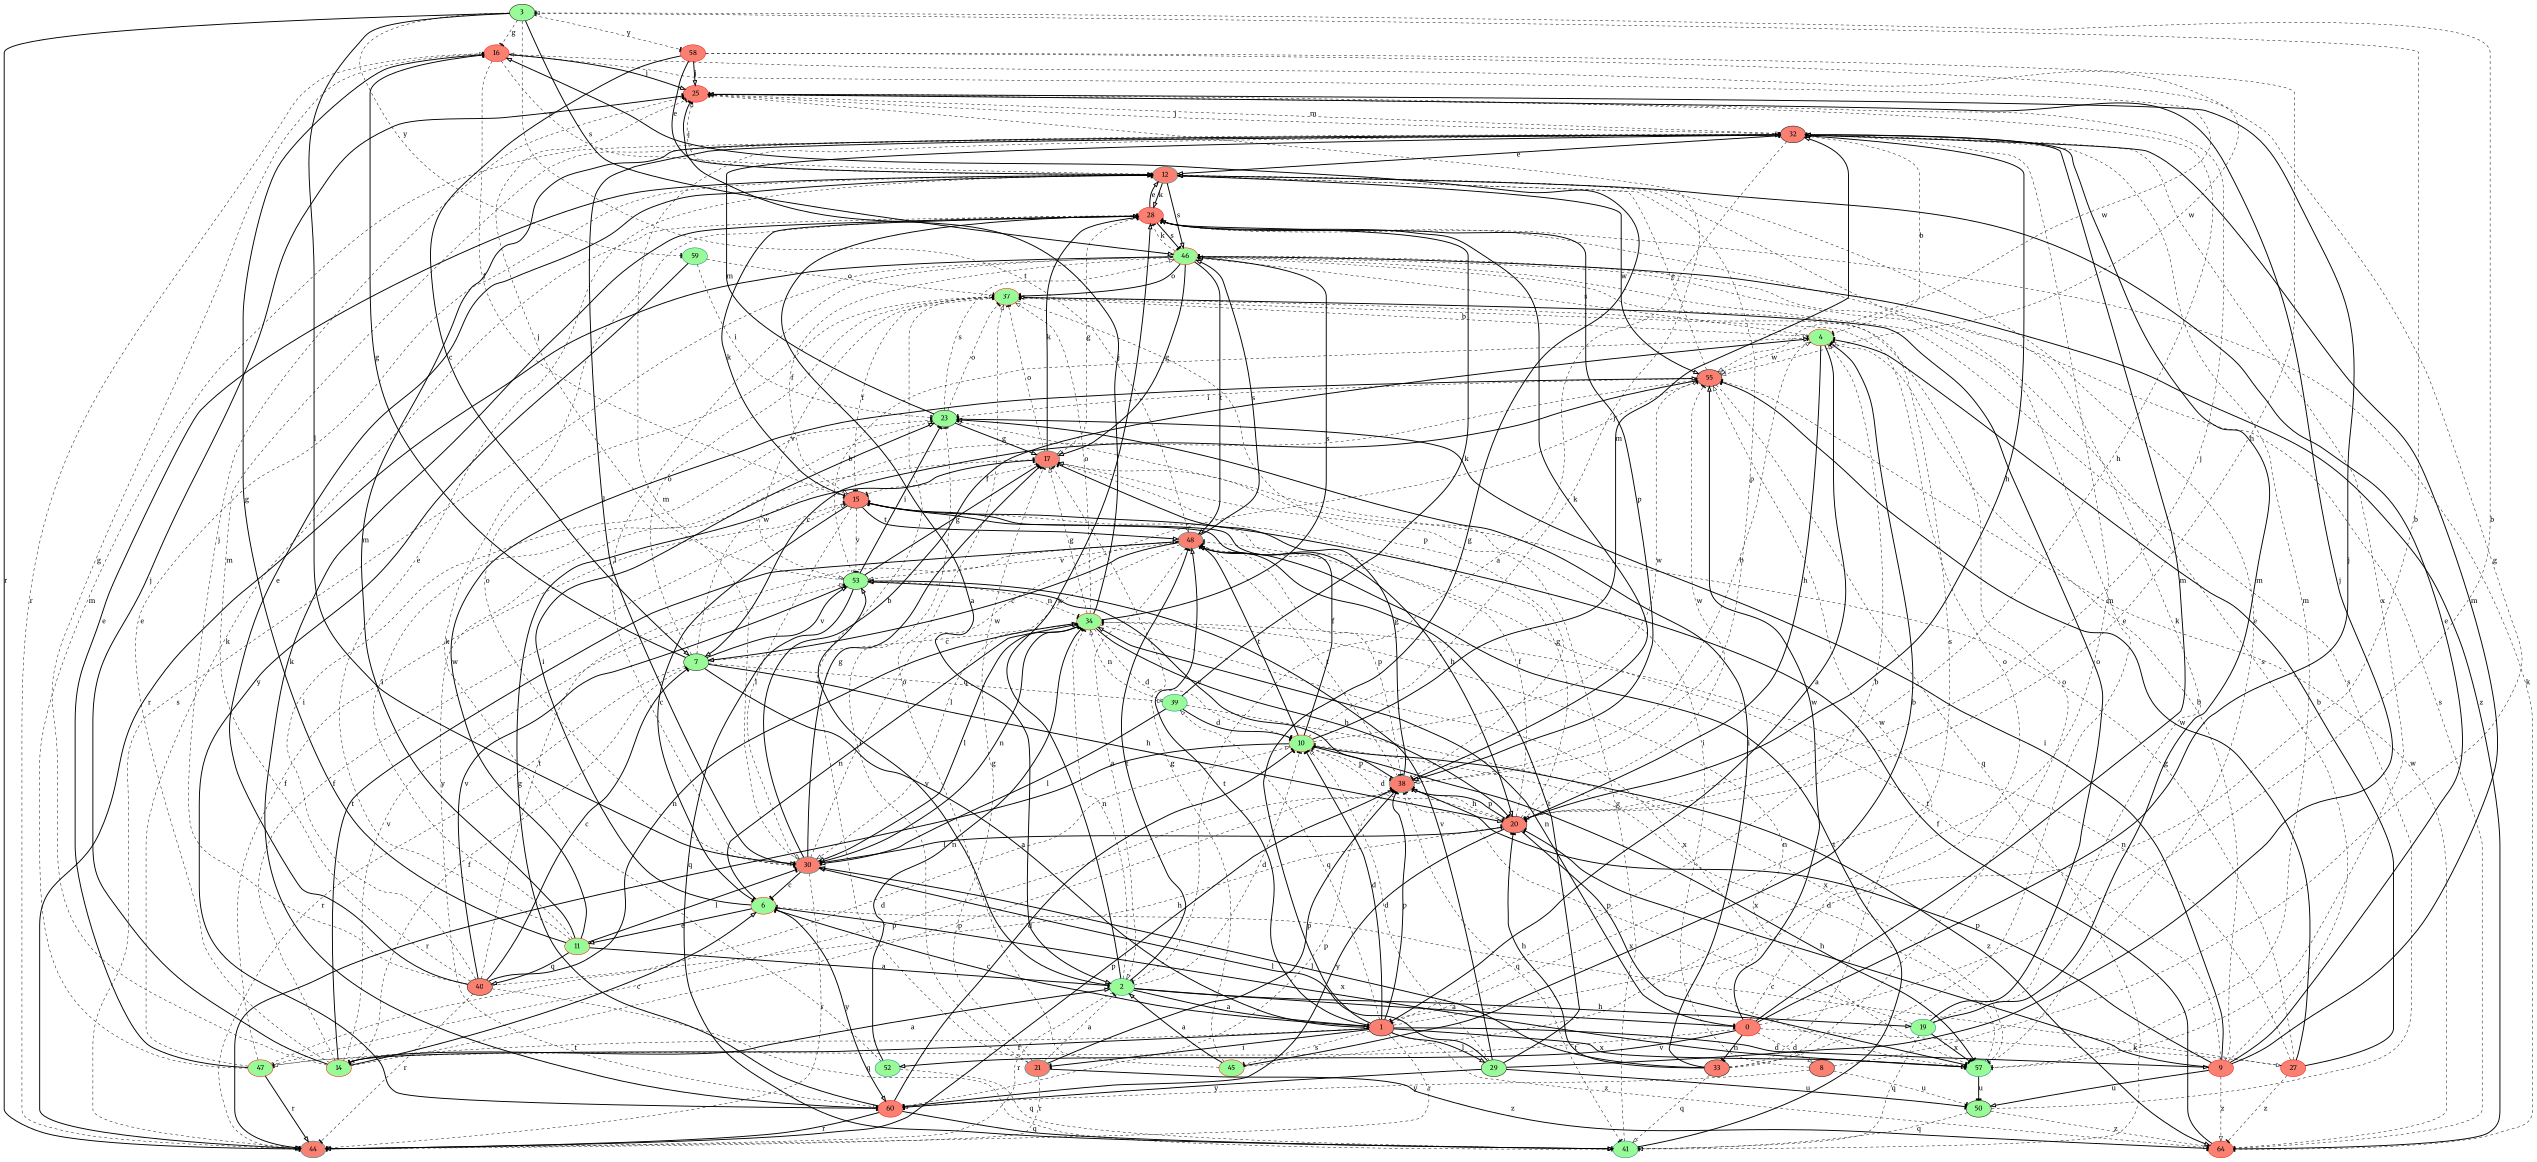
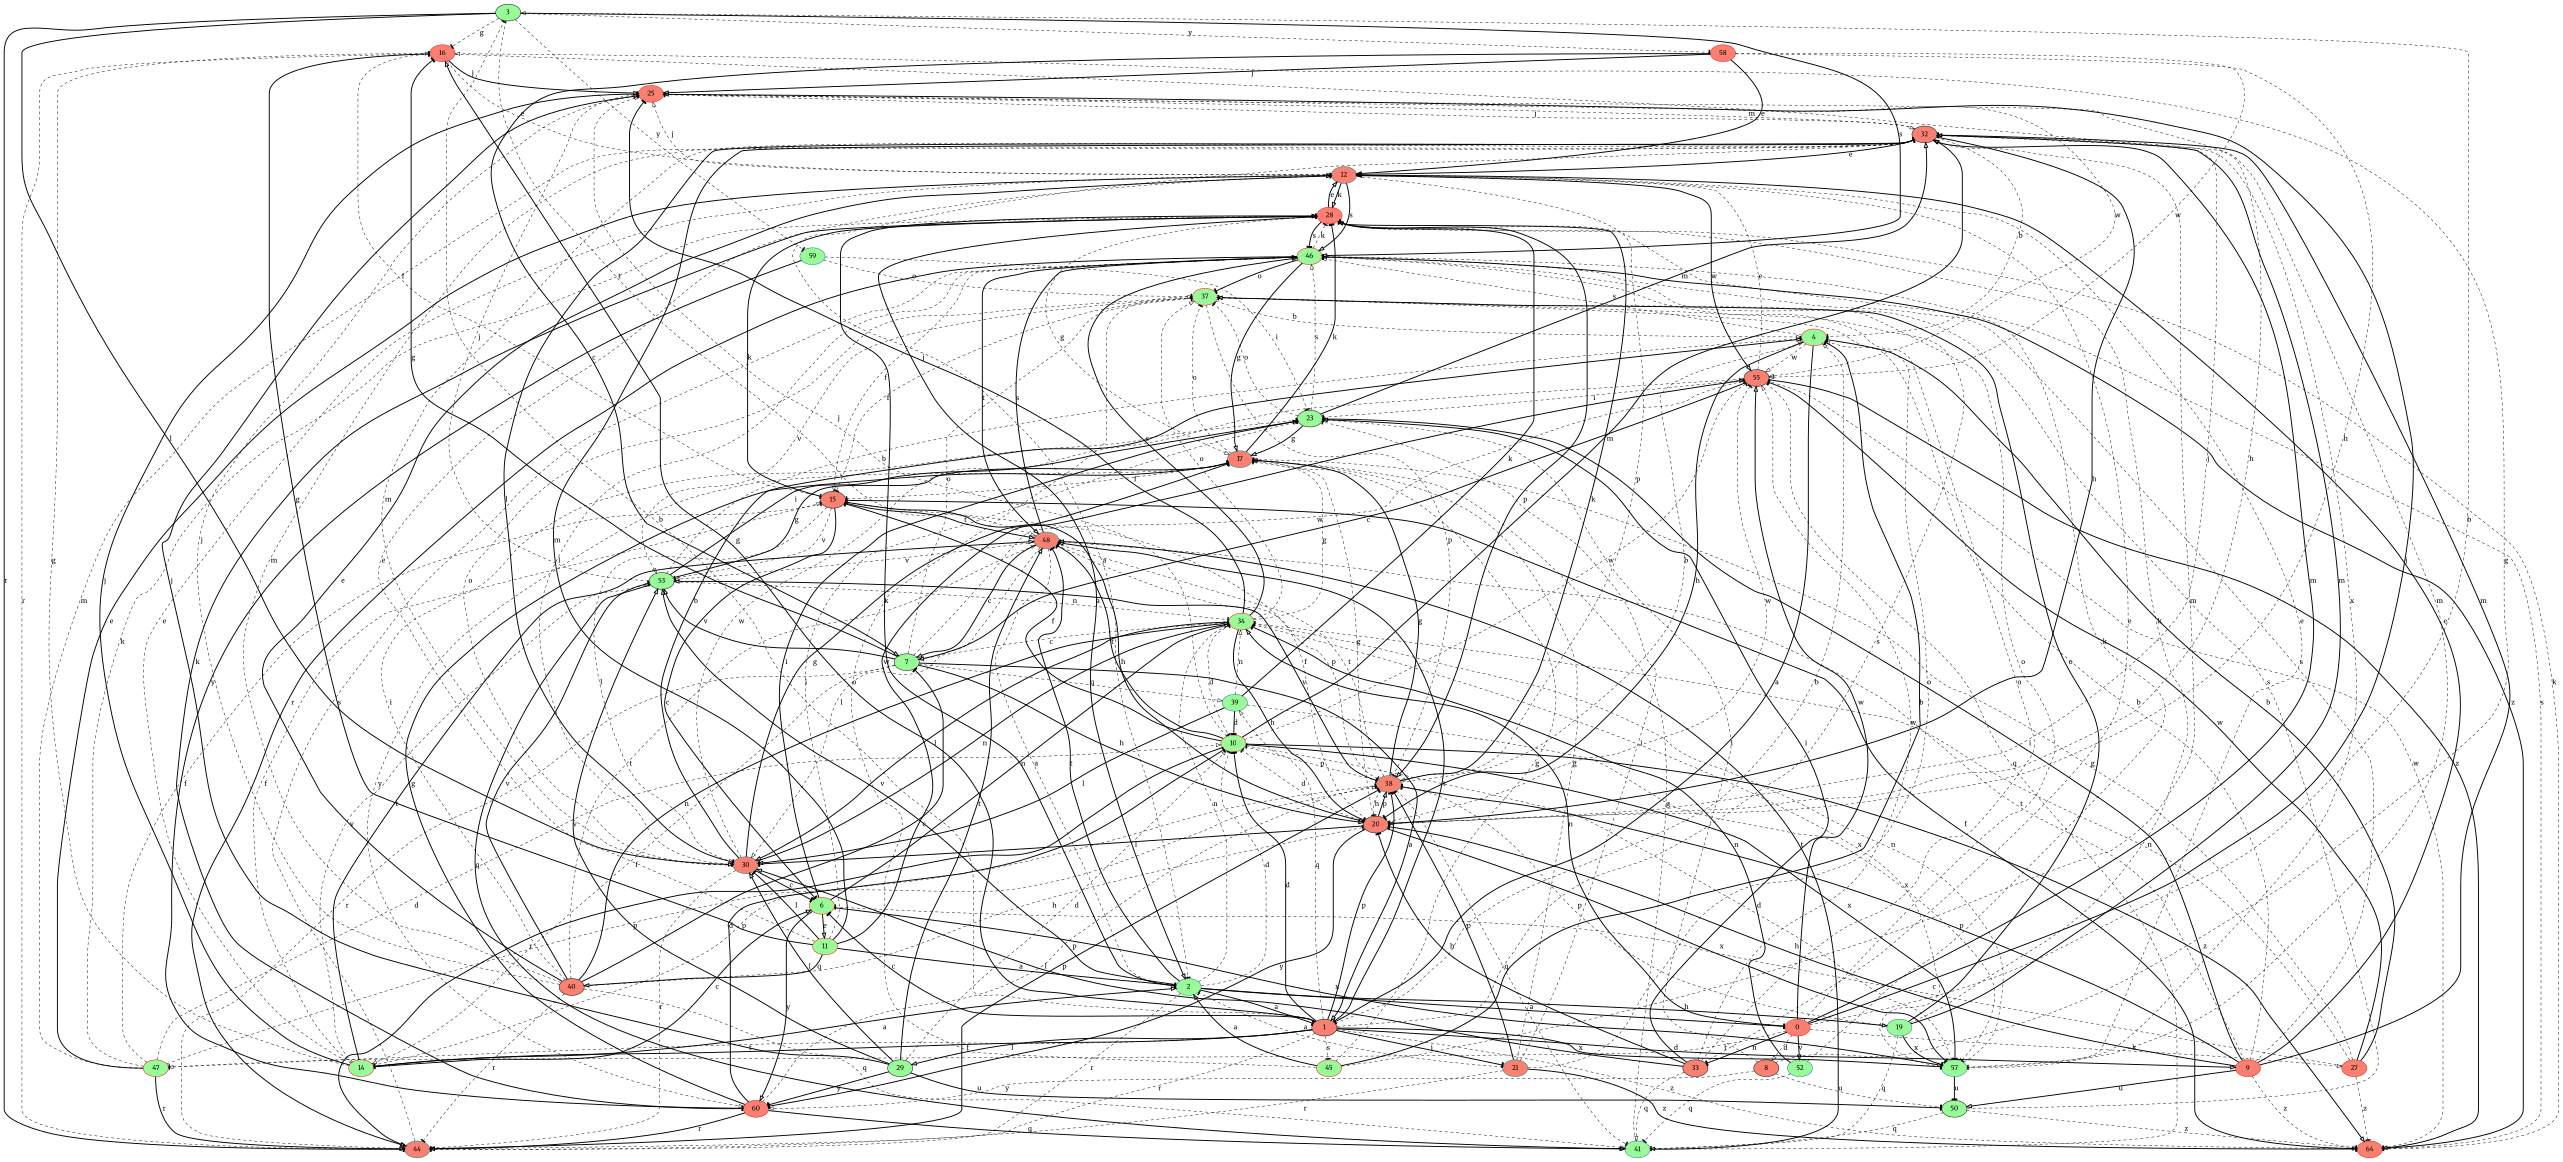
  strict digraph {
    fontname=Merriweather
    node [color=red fillcolor=salmon fontname=Merriweather style=filled]
    edge [arrowhead=onormal fontname=Merriweather style=dashed]
    3 [color=black fillcolor=palegreen]
    0
    8 [color=black]
    25
    27
    32 [color=black]
    33 [color=black]
    34 [fillcolor=palegreen]
    37 [fillcolor=palegreen]
    47 [fillcolor=palegreen]
    52 [color=teal fillcolor=palegreen]
    55 [color=black]
    16
    44 [color=teal]
    46 [fillcolor=palegreen]
    48 [color=teal]
    30 [color=teal]
    58
    59 [color=teal fillcolor=palegreen]
    23 [color=black fillcolor=palegreen]
    60
    50 [color=black fillcolor=palegreen]
    20 [color=black]
    4 [fillcolor=palegreen]
    6 [fillcolor=palegreen]
    64
    17 [color=teal]
    57 [color=teal fillcolor=palegreen]
    2 [color=teal fillcolor=palegreen]
    12 [color=teal]
    41 [color=teal fillcolor=palegreen]
    10 [fillcolor=palegreen]
    7 [color=black fillcolor=palegreen]
    38 [color=teal]
    53 [color=black fillcolor=palegreen]
    15 [color=black]
    28
    1 [color=black]
    9
    14 [fillcolor=palegreen]
    21 [color=teal]
    29 [color=black fillcolor=palegreen]
    39 [color=teal fillcolor=palegreen]
    45 [fillcolor=palegreen]
    11 [fillcolor=palegreen]
    19 [color=teal fillcolor=palegreen]
    40 [color=black]
    3 -> 16 [arrowhead=tee label=g]
    3 -> 44 [arrowhead=tee label=r style=bold]
    3 -> 46 [label=s style=bold]
    3 -> 48 [label=t]
    3 -> 30 [label=l style=bold]
    3 -> 58 [arrowhead=tee label=y]
    3 -> 59 [arrowhead=tee label=y]
    0 -> 3 [label=b]
    0 -> 8 [label=d]
    0 -> 25 [label=j style=bold]
    0 -> 27 [label=k]
    0 -> 32 [label=m style=bold]
    0 -> 33 [arrowhead=tee label=n style=bold]
    0 -> 34 [label=n style=bold]
    0 -> 37 [arrowhead=tee label=o]
    0 -> 47 [arrowhead=tee label=t]
    0 -> 52 [label=v style=bold]
    0 -> 55 [label=w style=bold]
    8 -> 16 [label=g]
    8 -> 23 [label=i]
    8 -> 60 [label=y]
    8 -> 50 [arrowhead=tee label=u]
    25 -> 32 [label=m]
    25 -> 20 [label=h]
    27 -> 34 [arrowhead=tee label=n]
    27 -> 55 [arrowhead=tee label=w style=bold]
    27 -> 4 [arrowhead=tee label=b style=bold]
    27 -> 6 [arrowhead=tee label=c]
    27 -> 64 [arrowhead=tee label=z]
    27 -> 17 [label=g]
    32 -> 25 [arrowhead=tee label=j]
    32 -> 30 [arrowhead=tee label=l style=bold]
    32 -> 20 [arrowhead=tee label=h style=bold]
    32 -> 4 [arrowhead=tee label=b]
    32 -> 57 [arrowhead=tee label=x]
    32 -> 2 [arrowhead=tee label=a]
    32 -> 12 [label=e style=bold]
    33 -> 37 [arrowhead=tee label=o]
    33 -> 55 [label=w]
    33 -> 30 [label=l style=bold]
    33 -> 23 [label=i style=bold]
    33 -> 20 [arrowhead=tee label=h style=bold]
    33 -> 12 [label=e]
    33 -> 41 [label=q]
    34 -> 25 [arrowhead=tee label=j style=bold]
    34 -> 37 [label=o]
    34 -> 46 [label=s style=bold]
    34 -> 30 [label=l style=bold]
    34 -> 20 [arrowhead=tee label=h style=bold]
    34 -> 17 [label=g]
    34 -> 57 [arrowhead=tee label=x]
    34 -> 10 [arrowhead=tee label=d]
    34 -> 7 [label=c]
    37 -> 4 [label=b]
    37 -> 38 [arrowhead=tee label=p]
    37 -> 53 [label=v]
    37 -> 15 [arrowhead=tee label=f]
    47 -> 32 [arrowhead=tee label=m]
    47 -> 44 [label=r style=bold]
    47 -> 12 [arrowhead=tee label=e style=bold]
    47 -> 10 [label=d]
    47 -> 38 [arrowhead=tee label=p]
    47 -> 15 [arrowhead=tee label=f]
    47 -> 28 [label=k]
    52 -> 34 [arrowhead=tee label=n style=bold]
    52 -> 41 [arrowhead=tee label=q]
    52 -> 28 [label=k]
    55 -> 23 [arrowhead=tee label=i]
+   55 -> 64 [label=z style=bold]
    55 -> 12 [label=e]
    55 -> 41 [label=q]
    55 -> 7 [label=c style=bold]
    16 -> 25 [label=j style=bold]
    16 -> 55 [label=w]
    16 -> 44 [arrowhead=tee label=r]
    16 -> 12 [label=e]
    16 -> 15 [arrowhead=tee label=f]
    44 -> 46 [label=s]
    44 -> 38 [arrowhead=tee label=p style=bold]
    46 -> 37 [arrowhead=tee label=o style=bold]
    46 -> 44 [label=r style=bold]
    46 -> 48 [label=t style=bold]
    46 -> 30 [arrowhead=tee label=l]
    46 -> 64 [arrowhead=tee label=z style=bold]
    46 -> 17 [label=g style=bold]
    46 -> 15 [label=f]
    46 -> 28 [arrowhead=tee label=k]
    48 -> 46 [label=s style=bold]
    48 -> 30 [label=l]
    48 -> 2 [label=a]
    48 -> 7 [label=c style=bold]
    48 -> 38 [arrowhead=tee label=p]
    48 -> 53 [label=v]
    30 -> 32 [arrowhead=tee label=m]
    30 -> 34 [arrowhead=tee label=n style=bold]
    30 -> 37 [arrowhead=tee label=o]
    30 -> 55 [label=w]
    30 -> 44 [label=r]
    30 -> 4 [label=b style=bold]
    30 -> 6 [arrowhead=tee label=c style=bold]
    30 -> 17 [arrowhead=tee label=g style=bold]
    58 -> 25 [label=j style=bold]
    58 -> 55 [label=w]
    58 -> 20 [label=h]
    58 -> 12 [label=e style=bold]
    58 -> 7 [label=c style=bold]
    59 -> 37 [arrowhead=tee label=o]
    59 -> 23 [arrowhead=tee label=i]
    59 -> 60 [arrowhead=tee label=y style=bold]
    23 -> 32 [label=m style=bold]
    23 -> 37 [arrowhead=tee label=o]
    23 -> 46 [label=s]
    23 -> 17 [label=g style=bold]
    60 -> 44 [label=r style=bold]
    60 -> 17 [arrowhead=tee label=g style=bold]
    60 -> 41 [label=q style=bold]
    60 -> 10 [arrowhead=tee label=d style=bold]
    60 -> 38 [arrowhead=tee label=p]
    60 -> 28 [arrowhead=tee label=k style=bold]
    50 -> 46 [arrowhead=tee label=s]
    50 -> 64 [arrowhead=tee label=z]
    50 -> 41 [label=q]
    20 -> 25 [arrowhead=tee label=j]
    20 -> 55 [arrowhead=tee label=w]
    20 -> 30 [arrowhead=tee label=l style=bold]
    20 -> 60 [arrowhead=tee label=y style=bold]
    20 -> 17 [label=g]
    20 -> 57 [arrowhead=tee label=x style=bold]
    20 -> 10 [arrowhead=tee label=d]
    20 -> 38 [label=p style=bold]
    20 -> 15 [arrowhead=tee label=f]
    4 -> 55 [label=w]
    4 -> 46 [label=s]
    4 -> 20 [arrowhead=tee label=h style=bold]
    4 -> 1 [arrowhead=tee label=a style=bold]
    6 -> 34 [label=n style=bold]
    6 -> 23 [label=i style=bold]
    6 -> 60 [label=y style=bold]
    6 -> 57 [label=x style=bold]
    6 -> 11 [label=e style=bold]
    64 -> 55 [arrowhead=tee label=w]
    64 -> 46 [arrowhead=tee label=s]
    64 -> 15 [arrowhead=tee label=f style=bold]
    64 -> 28 [arrowhead=tee label=k]
    17 -> 37 [arrowhead=tee label=o]
    17 -> 60 [label=y]
    17 -> 15 [arrowhead=tee label=f]
    17 -> 28 [arrowhead=tee label=k style=bold]
    57 -> 32 [label=m]
    57 -> 34 [arrowhead=tee label=n]
    57 -> 50 [arrowhead=tee label=u style=bold]
    57 -> 12 [label=e]
    57 -> 10 [arrowhead=tee label=d]
    2 -> 0 [arrowhead=tee label=a style=bold]
    2 -> 34 [arrowhead=tee label=n]
    2 -> 44 [arrowhead=tee label=r]
    2 -> 48 [arrowhead=tee label=t style=bold]
    2 -> 10 [arrowhead=tee label=d]
    2 -> 53 [label=v style=bold]
    2 -> 28 [label=k style=bold]
    2 -> 1 [arrowhead=tee label=a style=bold]
    2 -> 19 [label=h style=bold]
    12 -> 25 [label=j]
    12 -> 55 [label=w style=bold]
    12 -> 46 [label=s style=bold]
    12 -> 38 [label=p]
    12 -> 28 [label=k style=bold]
    41 -> 48 [label=t style=bold]
    41 -> 17 [label=g]
    10 -> 25 [label=j]
    10 -> 32 [label=m style=bold]
    10 -> 55 [arrowhead=tee label=w]
    10 -> 44 [label=r style=bold]
    10 -> 48 [arrowhead=tee label=t style=bold]
    10 -> 64 [label=z style=bold]
    10 -> 57 [arrowhead=tee label=x style=bold]
    10 -> 38 [arrowhead=tee label=p]
    10 -> 15 [arrowhead=tee label=f style=bold]
    7 -> 37 [arrowhead=tee label=o]
    7 -> 55 [arrowhead=tee label=w]
    7 -> 16 [arrowhead=tee label=g style=bold]
    7 -> 44 [label=r]
    7 -> 20 [label=h style=bold]
    7 -> 53 [label=v style=bold]
    7 -> 1 [label=a style=bold]
    7 -> 14 [label=f]
    7 -> 39 [label=q]
    38 -> 48 [arrowhead=tee label=t]
    38 -> 20 [arrowhead=tee label=h]
    38 -> 4 [label=b]
    38 -> 17 [arrowhead=tee label=g style=bold]
    38 -> 41 [arrowhead=tee label=q]
    38 -> 53 [label=v style=bold]
    38 -> 28 [label=k style=bold]
    53 -> 25 [arrowhead=tee label=j]
    53 -> 34 [arrowhead=tee label=n]
    53 -> 23 [arrowhead=tee label=i style=bold]
    53 -> 4 [arrowhead=tee label=b]
    53 -> 17 [arrowhead=tee label=g style=bold]
    53 -> 41 [label=q style=bold]
    15 -> 48 [label=t style=bold]
    15 -> 30 [label=l]
    15 -> 20 [label=h style=bold]
    15 -> 6 [arrowhead=tee label=c style=bold]
    15 -> 53 [arrowhead=tee label=v]
    15 -> 28 [label=k style=bold]
    28 -> 46 [arrowhead=tee label=s style=bold]
    28 -> 17 [label=g]
    28 -> 2 [label=a style=bold]
    28 -> 12 [label=e style=bold]
    28 -> 38 [label=p style=bold]
    1 -> 3 [arrowhead=tee label=b]
    1 -> 47 [label=t]
    1 -> 16 [label=g style=bold]
    1 -> 44 [label=r]
    1 -> 46 [label=s]
    1 -> 48 [label=t style=bold]
    1 -> 4 [label=b]
    1 -> 6 [arrowhead=tee label=c style=bold]
    1 -> 64 [label=z]
    1 -> 57 [arrowhead=tee label=x style=bold]
    1 -> 10 [arrowhead=tee label=d style=bold]
    1 -> 38 [arrowhead=tee label=p style=bold]
    1 -> 9 [label=d style=bold]
    1 -> 14 [arrowhead=tee label=f style=bold]
    1 -> 21 [arrowhead=tee label=i style=bold]
    1 -> 29 [label=l style=bold]
    1 -> 39 [label=q]
    1 -> 45 [arrowhead=tee label=s]
    9 -> 32 [arrowhead=tee label=m style=bold]
    9 -> 46 [arrowhead=tee label=s]
    9 -> 48 [arrowhead=tee label=t]
    9 -> 23 [arrowhead=tee label=i style=bold]
    9 -> 50 [label=u style=bold]
    9 -> 20 [arrowhead=tee label=h style=bold]
    9 -> 4 [label=b]
    9 -> 64 [label=z]
    9 -> 12 [label=e style=bold]
    9 -> 38 [arrowhead=tee label=p style=bold]
    14 -> 25 [arrowhead=tee label=j style=bold]
    14 -> 16 [label=g]
    14 -> 48 [label=t style=bold]
    14 -> 6 [label=c style=bold]
    14 -> 2 [label=a style=bold]
    14 -> 12 [arrowhead=tee label=e]
    14 -> 38 [label=p]
    14 -> 53 [label=v]
    14 -> 15 [label=f]
    21 -> 37 [label=o]
    21 -> 44 [arrowhead=tee label=r]
    21 -> 23 [arrowhead=tee label=i]
    21 -> 64 [arrowhead=tee label=z style=bold]
    21 -> 17 [arrowhead=tee label=g]
    21 -> 2 [arrowhead=tee label=a]
    21 -> 38 [arrowhead=tee label=p style=bold]
    29 -> 25 [label=j style=bold]
    29 -> 48 [label=t style=bold]
    29 -> 30 [label=l style=bold]
    29 -> 60 [arrowhead=tee label=y style=bold]
    29 -> 50 [arrowhead=tee label=u style=bold]
    29 -> 10 [label=d]
    29 -> 53 [label=v style=bold]
    39 -> 34 [label=n]
    39 -> 30 [label=l style=bold]
    39 -> 57 [arrowhead=tee label=x]
    39 -> 10 [arrowhead=tee label=d style=bold]
    39 -> 28 [arrowhead=tee label=k style=bold]
    45 -> 32 [label=m]
    45 -> 37 [label=o]
    45 -> 4 [arrowhead=tee label=b style=bold]
    45 -> 17 [arrowhead=tee label=g]
    45 -> 2 [label=a style=bold]
    11 -> 32 [arrowhead=tee label=m style=bold]
    11 -> 55 [label=w style=bold]
    11 -> 16 [arrowhead=tee label=g style=bold]
    11 -> 30 [arrowhead=tee label=l style=bold]
    11 -> 23 [label=i]
    11 -> 2 [arrowhead=tee label=a style=bold]
    11 -> 12 [label=e]
    11 -> 40 [label=q style=bold]
    19 -> 32 [label=m style=bold]
    19 -> 37 [label=o style=bold]
    19 -> 57 [arrowhead=tee label=x style=bold]
    19 -> 41 [arrowhead=tee label=q]
    19 -> 38 [arrowhead=tee label=p]
    19 -> 28 [label=k]
    40 -> 25 [arrowhead=tee label=j]
    40 -> 32 [arrowhead=tee label=m]
    40 -> 34 [label=n style=bold]
    40 -> 44 [arrowhead=tee label=r]
    40 -> 48 [label=t]
    40 -> 23 [arrowhead=tee label=i]
    40 -> 20 [arrowhead=tee label=h]
    40 -> 12 [label=e style=bold]
    40 -> 41 [label=q]
    40 -> 7 [arrowhead=tee label=c style=bold]
    40 -> 53 [arrowhead=tee label=v style=bold]
  }
